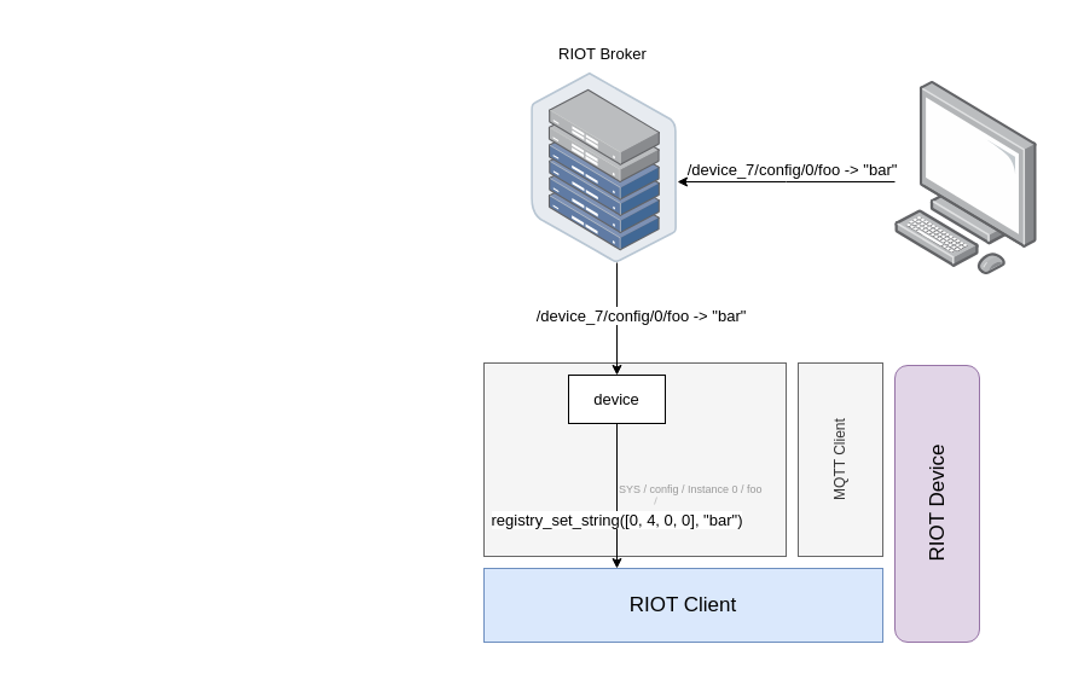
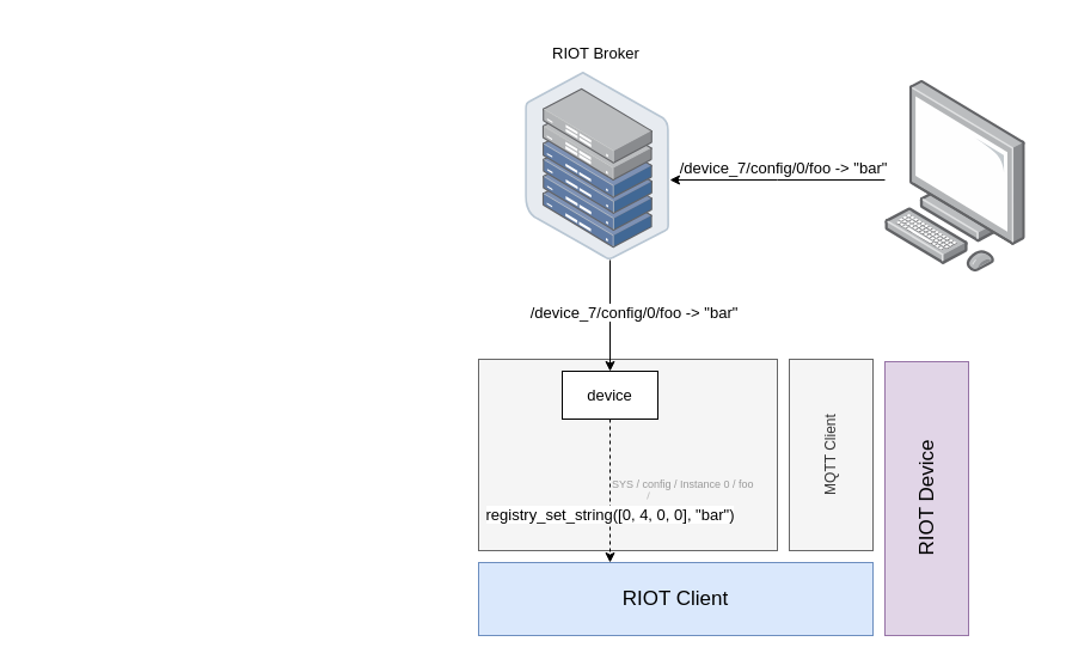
  <mxCell id="0" />
  <mxCell id="1" parent="0" />
  <mxCell id="2" value="" style="rounded=0;whiteSpace=wrap;html=1;strokeColor=none;" vertex="1" parent="1"><mxGeometry x="390" y="20" width="480" height="520" as="geometry" /></mxCell>
  <mxCell id="3" value="" style="rounded=0;whiteSpace=wrap;html=1;fillColor=#f5f5f5;strokeColor=#666666;fontColor=#333333;" vertex="1" parent="1"><mxGeometry x="400" y="300" width="250" height="160" as="geometry" /></mxCell>
  <mxCell id="4" value="" style="points=[];aspect=fixed;html=1;align=center;shadow=0;dashed=0;image;image=img/lib/allied_telesis/storage/Datacenter_Server_Half_Rack_ToR.svg;" vertex="1" parent="1"><mxGeometry x="439.16" y="60" width="120.83" height="157" as="geometry" /></mxCell>
  <mxCell id="5" value="&lt;span style=&quot;font-size: 13px&quot;&gt;/device_7/config/0/foo -&amp;gt; &quot;bar&quot;&lt;/span&gt;" style="edgeStyle=elbowEdgeStyle;rounded=0;html=1;" edge="1" parent="1" source="4" target="13"><mxGeometry x="-0.064" y="20" relative="1" as="geometry"><mxPoint x="50" y="130" as="sourcePoint" /><mxPoint x="240" y="360" as="targetPoint" /><Array as="points"><mxPoint x="510" y="260" /><mxPoint x="140" y="330" /><mxPoint x="20" y="330" /></Array><mxPoint as="offset" /></mxGeometry></mxCell>
  <mxCell id="6" value="&lt;font style=&quot;font-size: 17px&quot;&gt;RIOT Client&lt;/font&gt;" style="rounded=0;whiteSpace=wrap;html=1;fillColor=#dae8fc;strokeColor=#6c8ebf;" vertex="1" parent="1"><mxGeometry x="400" y="470" width="330" height="61" as="geometry" /></mxCell>
- <mxCell id="7" value="&lt;font style=&quot;font-size: 13px&quot;&gt;&lt;font style=&quot;font-size: 13px&quot;&gt;registry_set_string([0, 4, 0, 0], &quot;bar&quot;)&lt;br&gt;&lt;/font&gt;&lt;/font&gt;" style="edgeStyle=elbowEdgeStyle;rounded=0;html=1;" edge="1" parent="1" source="13" target="6"><mxGeometry x="0.333" relative="1" as="geometry"><mxPoint x="386" y="370" as="targetPoint" /><mxPoint as="offset" /><mxPoint x="520" y="500" as="sourcePoint" /><Array as="points"><mxPoint x="510" y="490" /><mxPoint x="560" y="440" /></Array></mxGeometry></mxCell>
- <mxCell id="8" value="&lt;font style=&quot;font-size: 17px&quot;&gt;RIOT Device&lt;/font&gt;" style="whiteSpace=wrap;html=1;fillColor=#e1d5e7;strokeColor=#9673a6;horizontal=0;rounded=1;" vertex="1" parent="1"><mxGeometry x="740" y="302" width="70" height="229" as="geometry" /></mxCell>
+ <mxCell id="7" value="&lt;font style=&quot;font-size: 13px&quot;&gt;&lt;font style=&quot;font-size: 13px&quot;&gt;registry_set_string([0, 4, 0, 0], &quot;bar&quot;)&lt;br&gt;&lt;/font&gt;&lt;/font&gt;" style="edgeStyle=elbowEdgeStyle;rounded=0;html=1;dashed=1;" edge="1" parent="1" source="13" target="6"><mxGeometry x="0.333" relative="1" as="geometry"><mxPoint x="386" y="370" as="targetPoint" /><mxPoint as="offset" /><mxPoint x="520" y="500" as="sourcePoint" /><Array as="points"><mxPoint x="510" y="490" /><mxPoint x="560" y="440" /></Array></mxGeometry></mxCell>
+ <mxCell id="8" value="&lt;font style=&quot;font-size: 17px&quot;&gt;RIOT Device&lt;/font&gt;" style="rounded=0;whiteSpace=wrap;html=1;fillColor=#e1d5e7;strokeColor=#9673a6;horizontal=0;" vertex="1" parent="1"><mxGeometry x="740" y="302" width="70" height="229" as="geometry" /></mxCell>
  <mxCell id="9" value="" style="group" vertex="1" connectable="0" parent="1"><mxGeometry x="510" y="390" width="170" height="30" as="geometry" /></mxCell>
  <mxCell id="10" value="" style="endArrow=none;html=1;fontSize=9;fontColor=#999999;strokeColor=#999999;strokeWidth=0.5;" edge="1" parent="9"><mxGeometry width="50" height="50" relative="1" as="geometry"><mxPoint x="31" y="27" as="sourcePoint" /><mxPoint x="33" y="21" as="targetPoint" /></mxGeometry></mxCell>
  <mxCell id="11" value="&lt;span style=&quot;font-family: &amp;#34;helvetica&amp;#34; ; font-style: normal ; font-weight: 400 ; letter-spacing: normal ; text-align: center ; text-indent: 0px ; text-transform: none ; word-spacing: 0px ; display: inline ; float: none&quot;&gt;&lt;font style=&quot;font-size: 9px&quot; color=&quot;#999999&quot;&gt;SYS / config / Instance 0 / foo&lt;/font&gt;&lt;/span&gt;" style="text;whiteSpace=wrap;html=1;fillColor=none;" vertex="1" parent="9"><mxGeometry width="170" height="30" as="geometry" /></mxCell>
  <mxCell id="12" value="MQTT Client" style="rounded=0;whiteSpace=wrap;html=1;fillColor=#f5f5f5;strokeColor=#666666;fontColor=#333333;horizontal=0;" vertex="1" parent="1"><mxGeometry x="660" y="300" width="70" height="160" as="geometry" /></mxCell>
  <mxCell id="13" value="&lt;font color=&quot;#000000&quot; style=&quot;font-size: 13px&quot;&gt;device&lt;/font&gt;" style="rounded=0;whiteSpace=wrap;html=1;labelBackgroundColor=none;fontSize=17;" vertex="1" parent="1"><mxGeometry x="470" y="310" width="80" height="40" as="geometry" /></mxCell>
  <mxCell id="14" value="" style="points=[];aspect=fixed;html=1;align=center;shadow=0;dashed=0;image;image=img/lib/allied_telesis/computer_and_terminals/Personal_Computer.svg;fillColor=none;" vertex="1" parent="1"><mxGeometry x="740" y="67" width="118.06" height="160" as="geometry" /></mxCell>
  <mxCell id="15" value="&lt;span style=&quot;font-size: 13px&quot;&gt;/device_7/config/0/foo -&amp;gt; &quot;bar&quot;&lt;/span&gt;" style="edgeStyle=elbowEdgeStyle;rounded=0;html=1;" edge="1" parent="1" source="14" target="4"><mxGeometry x="-0.057" y="-10" relative="1" as="geometry"><mxPoint x="520" y="234" as="sourcePoint" /><mxPoint x="520" y="320" as="targetPoint" /><Array as="points"><mxPoint x="650" y="150" /><mxPoint x="150" y="340" /><mxPoint x="30" y="340" /></Array><mxPoint as="offset" /></mxGeometry></mxCell>
  <mxCell id="16" value="&lt;span style=&quot;color: rgb(0, 0, 0); font-family: helvetica; font-size: 13px; font-style: normal; font-weight: 400; letter-spacing: normal; text-align: center; text-indent: 0px; text-transform: none; word-spacing: 0px; background-color: rgb(255, 255, 255); display: inline; float: none;&quot;&gt;RIOT Broker&lt;/span&gt;" style="text;whiteSpace=wrap;html=1;" vertex="1" parent="1"><mxGeometry x="459.99" y="30" width="100" height="30" as="geometry" /></mxCell>
